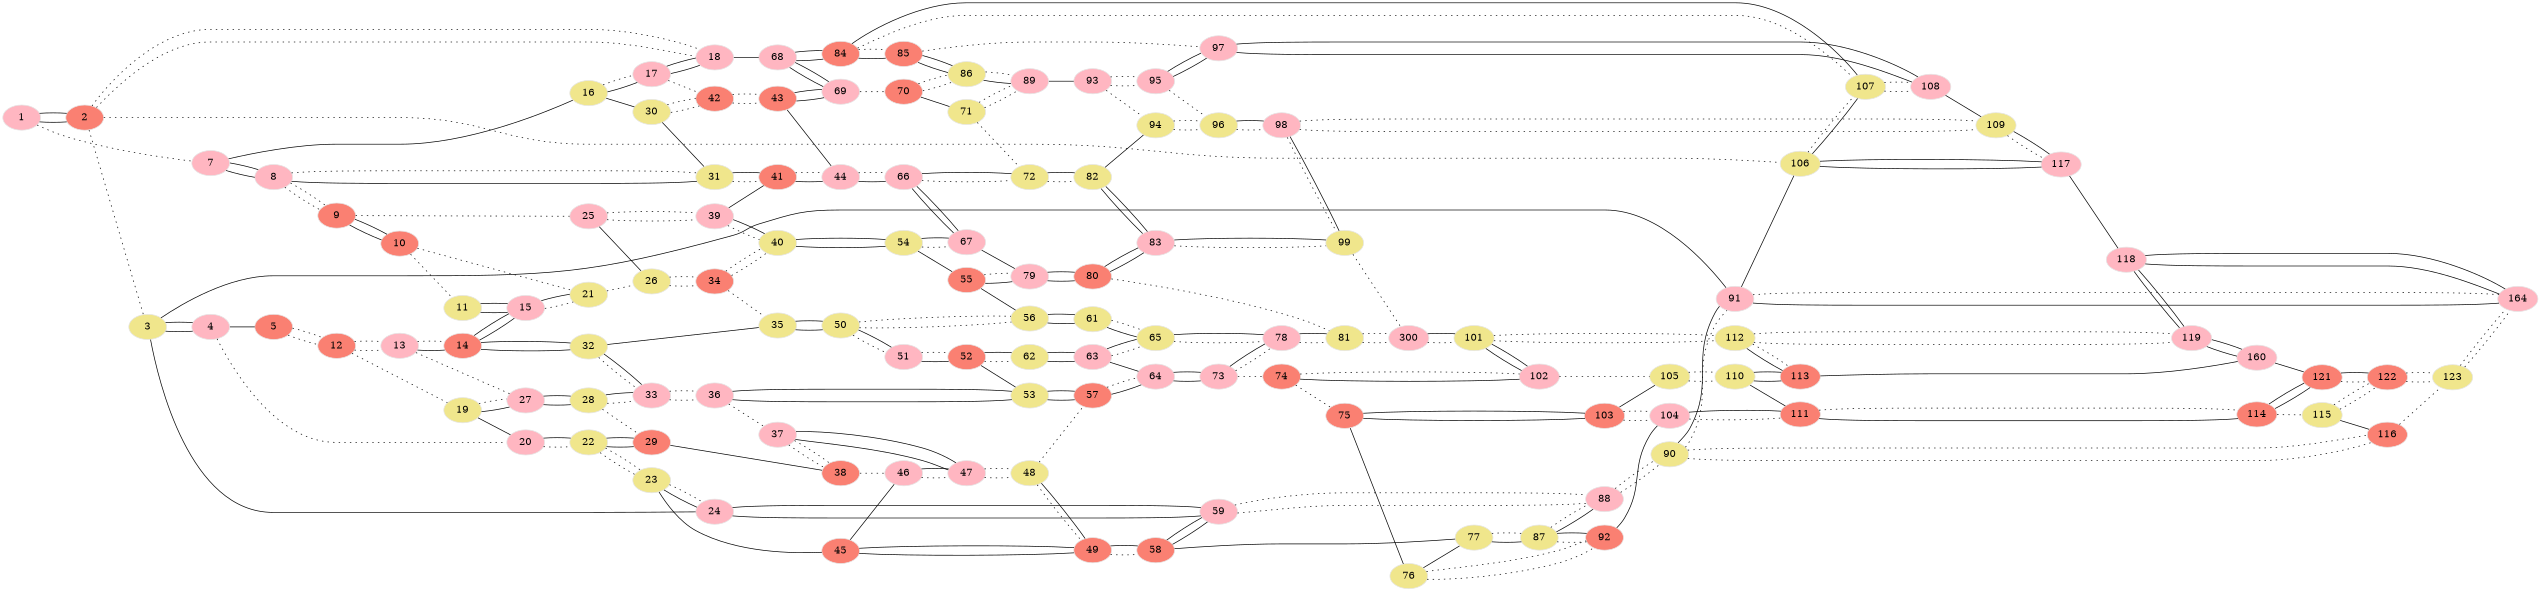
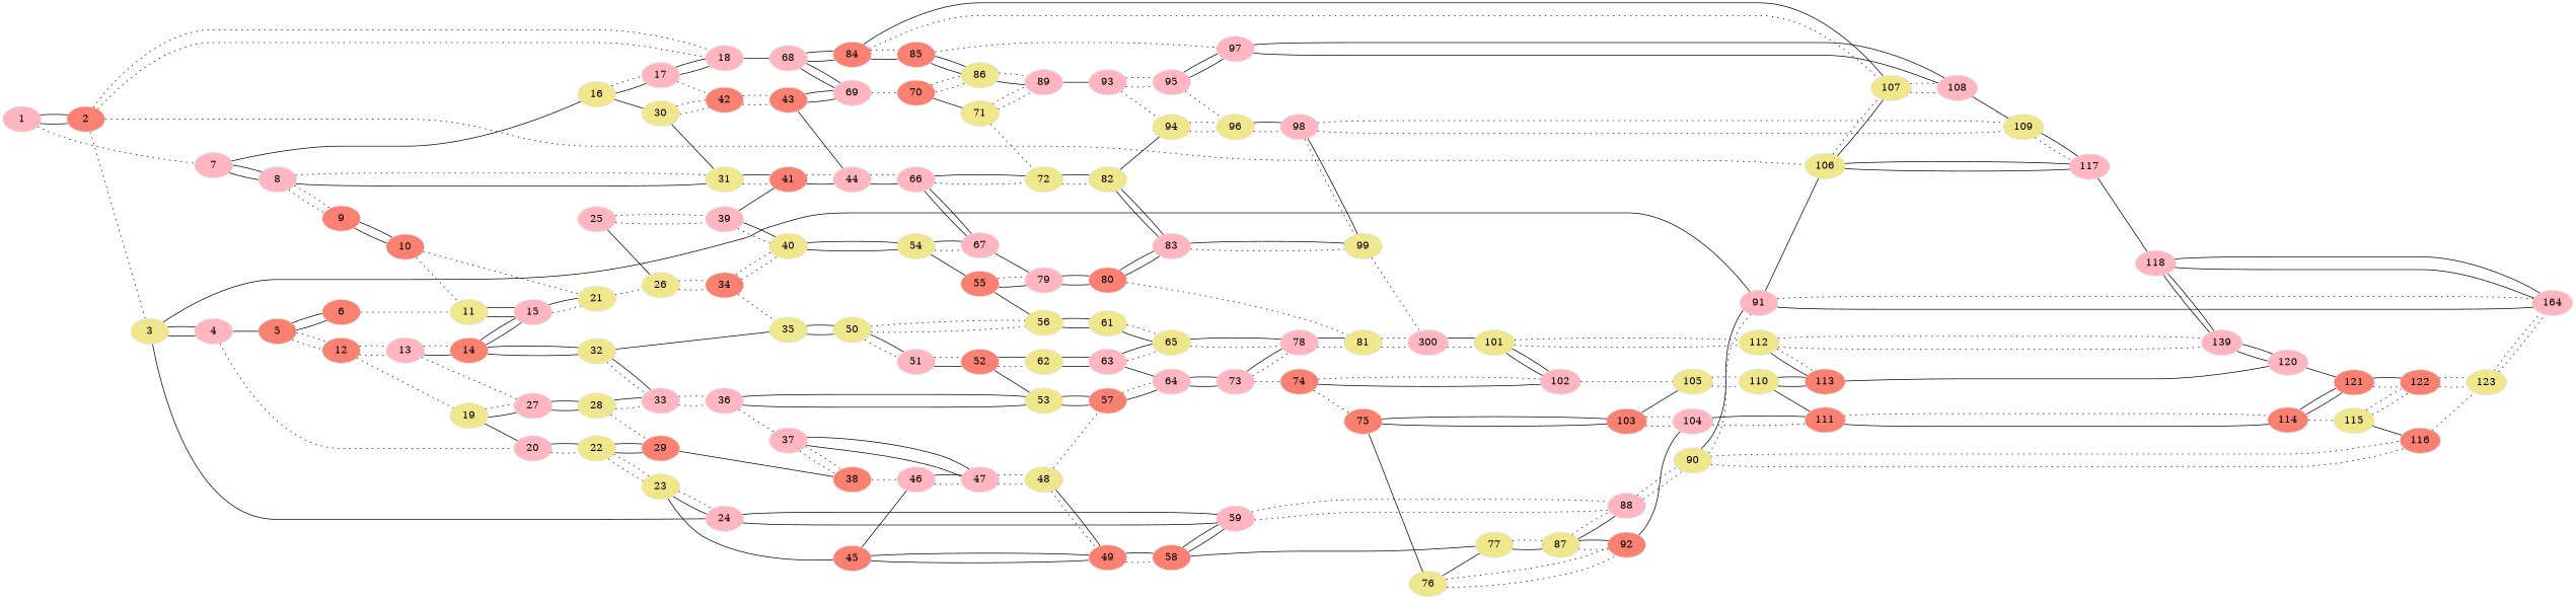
  graph {
    rankdir=LR
    node [color=gray90 fillcolor=lightpink style=filled]
    edge [style=solid]
    2 [fillcolor=salmon]
    1
    7
    3 [fillcolor=khaki]
    18
    106 [fillcolor=khaki]
    8
    16 [fillcolor=khaki]
    4
    24
    91
    68
    107 [fillcolor=khaki]
    117
    5 [fillcolor=salmon]
    20
    59
    n18 [label=164]
+   6 [fillcolor=salmon]
    12 [fillcolor=salmon]
    22 [fillcolor=khaki]
    11 [fillcolor=khaki]
    13
    19 [fillcolor=khaki]
    15
    9 [fillcolor=salmon]
    31 [fillcolor=khaki]
    17
    30 [fillcolor=khaki]
    10 [fillcolor=salmon]
    25
    41 [fillcolor=salmon]
    21 [fillcolor=khaki]
    26 [fillcolor=khaki]
    39
    14 [fillcolor=salmon]
    27
    32 [fillcolor=khaki]
    28 [fillcolor=khaki]
    33
    35 [fillcolor=khaki]
    42 [fillcolor=salmon]
    43 [fillcolor=salmon]
    69
    84 [fillcolor=salmon]
    23 [fillcolor=khaki]
    29 [fillcolor=salmon]
    34 [fillcolor=salmon]
    45 [fillcolor=salmon]
    38 [fillcolor=salmon]
    46
    49 [fillcolor=salmon]
    88
    40 [fillcolor=khaki]
    36
    44
    50 [fillcolor=khaki]
    37
    53 [fillcolor=khaki]
    54 [fillcolor=khaki]
    51
    56 [fillcolor=khaki]
    47
    57 [fillcolor=salmon]
    48 [fillcolor=khaki]
    55 [fillcolor=salmon]
    67
    66
    70 [fillcolor=salmon]
    72 [fillcolor=khaki]
    58 [fillcolor=salmon]
    64
    77 [fillcolor=khaki]
    52 [fillcolor=salmon]
    61 [fillcolor=khaki]
    62 [fillcolor=khaki]
    63
    79
    80 [fillcolor=salmon]
    65 [fillcolor=khaki]
    73
    87 [fillcolor=khaki]
    90 [fillcolor=khaki]
    78
    74 [fillcolor=salmon]
    81 [fillcolor=khaki]
    82 [fillcolor=khaki]
    85 [fillcolor=salmon]
    71 [fillcolor=khaki]
    86 [fillcolor=khaki]
    89
    93
    83
    94 [fillcolor=khaki]
    75 [fillcolor=salmon]
    102
    76 [fillcolor=khaki]
    103 [fillcolor=salmon]
    105 [fillcolor=khaki]
    92 [fillcolor=salmon]
    104
    n102 [label=300]
    99 [fillcolor=khaki]
    101 [fillcolor=khaki]
    96 [fillcolor=khaki]
    97
    108
    116 [fillcolor=salmon]
    95
    123 [fillcolor=khaki]
    111 [fillcolor=salmon]
    98
    109 [fillcolor=khaki]
    112 [fillcolor=khaki]
    113 [fillcolor=salmon]
-   119
+   119 [label=139]
    110 [fillcolor=khaki]
    114 [fillcolor=salmon]
    118
-   120 [label=160]
+   120
    115 [fillcolor=khaki]
    121 [fillcolor=salmon]
    122 [fillcolor=salmon]
    2 -- 3 [style=dotted]
    2 -- 18 [style=dotted]
    2 -- 18 [style=dotted]
    2 -- 106 [style=dotted]
    1 -- 2
    1 -- 2
    1 -- 7 [style=dotted]
    7 -- 8
    7 -- 8
    7 -- 16
    3 -- 4
    3 -- 4
    3 -- 24
    3 -- 91
    18 -- 68
    106 -- 107
    106 -- 107 [style=dotted]
    106 -- 117
    106 -- 117
    8 -- 9 [style=dotted]
    8 -- 9 [style=dotted]
    8 -- 31
    8 -- 31 [style=dotted]
    16 -- 17
    16 -- 17 [style=dotted]
    16 -- 30
    4 -- 5
    4 -- 20 [style=dotted]
    24 -- 59
    24 -- 59
    91 -- 106
    91 -- n18
    91 -- n18 [style=dotted]
    68 -- 69
    68 -- 69
    68 -- 84
    68 -- 84
    107 -- 108 [style=dotted]
    107 -- 108 [style=dotted]
    117 -- 118
+   5 -- 6
+   5 -- 6
    5 -- 12 [style=dotted]
    5 -- 12 [style=dotted]
    20 -- 22 [style=dotted]
    20 -- 22
    59 -- 88 [style=dotted]
    59 -- 88 [style=dotted]
+   6 -- 11 [style=dotted]
    12 -- 13 [style=dotted]
    12 -- 13 [style=dotted]
    12 -- 19 [style=dotted]
    22 -- 23 [style=dotted]
    22 -- 23 [style=dotted]
    22 -- 29
    22 -- 29
    11 -- 15
    11 -- 15
    13 -- 14
    13 -- 14 [style=dotted]
    13 -- 27 [style=dotted]
    19 -- 20
    19 -- 27
    19 -- 27 [style=dotted]
    15 -- 21 [style=dotted]
    15 -- 21
    9 -- 10
    9 -- 10
-   9 -- 25 [style=dotted]
    31 -- 41 [style=dotted]
    31 -- 41
    17 -- 18
    17 -- 18
    17 -- 42 [style=dotted]
    30 -- 31
    30 -- 42 [style=dotted]
    30 -- 42 [style=dotted]
    10 -- 11 [style=dotted]
    10 -- 21 [style=dotted]
    25 -- 26
    25 -- 39 [style=dotted]
    25 -- 39 [style=dotted]
    41 -- 44
    41 -- 44 [style=dotted]
    21 -- 26 [style=dotted]
    26 -- 34 [style=dotted]
    26 -- 34 [style=dotted]
    39 -- 41
    39 -- 40 [style=dotted]
    39 -- 40
    14 -- 15
    14 -- 15
    14 -- 32
    14 -- 32
    27 -- 28
    27 -- 28
    32 -- 33 [style=dotted]
    32 -- 33
    32 -- 35
    28 -- 33 [style=dotted]
    28 -- 33
    28 -- 29 [style=dotted]
    33 -- 36 [style=dotted]
    33 -- 36 [style=dotted]
    35 -- 50
    35 -- 50
    42 -- 43 [style=dotted]
    42 -- 43 [style=dotted]
    43 -- 69
    43 -- 69
    43 -- 44
    69 -- 70 [style=dotted]
    84 -- 107 [style=dotted]
    84 -- 107
    84 -- 85
    84 -- 85 [style=dotted]
    23 -- 24
    23 -- 24 [style=dotted]
    23 -- 45
    29 -- 38
    34 -- 35 [style=dotted]
    34 -- 40 [style=dotted]
    34 -- 40 [style=dotted]
    45 -- 46
    45 -- 49
    45 -- 49
    38 -- 46 [style=dotted]
    46 -- 47 [style=dotted]
    46 -- 47
    49 -- 58 [style=dotted]
    49 -- 58
    88 -- 90 [style=dotted]
    88 -- 90 [style=dotted]
    40 -- 54
    40 -- 54
    36 -- 37 [style=dotted]
    36 -- 53
    36 -- 53
    44 -- 66
    44 -- 66 [style=dotted]
    50 -- 51 [style=dotted]
    50 -- 51
    50 -- 56 [style=dotted]
    50 -- 56 [style=dotted]
    37 -- 38 [style=dotted]
    37 -- 38 [style=dotted]
    37 -- 47
    37 -- 47
    53 -- 57
    53 -- 57
    54 -- 55
    54 -- 67 [style=dotted]
    54 -- 67
    51 -- 52
    51 -- 52 [style=dotted]
    56 -- 61
    56 -- 61
    47 -- 48 [style=dotted]
    47 -- 48 [style=dotted]
    57 -- 64
    57 -- 64 [style=dotted]
    48 -- 49 [style=dotted]
    48 -- 49
    48 -- 57 [style=dotted]
    55 -- 56
    55 -- 79
    55 -- 79 [style=dotted]
    67 -- 79
    66 -- 67
    66 -- 67
    66 -- 72 [style=dotted]
    66 -- 72
    70 -- 71
    70 -- 86 [style=dotted]
    70 -- 86 [style=dotted]
    72 -- 82 [style=dotted]
    72 -- 82
    58 -- 59
    58 -- 59
    58 -- 77
    64 -- 73
    64 -- 73
    77 -- 87
    77 -- 87 [style=dotted]
    52 -- 53
    52 -- 62 [style=dotted]
    52 -- 62
    61 -- 65
    61 -- 65 [style=dotted]
    62 -- 63
    62 -- 63
    63 -- 64
    63 -- 65 [style=dotted]
    63 -- 65
    79 -- 80
    79 -- 80
    80 -- 81 [style=dotted]
    80 -- 83
    80 -- 83
    65 -- 78 [style=dotted]
    65 -- 78
    73 -- 78 [style=dotted]
    73 -- 78
    73 -- 74 [style=dotted]
    87 -- 88
    87 -- 88 [style=dotted]
    87 -- 92 [style=dotted]
    87 -- 92
    90 -- 91 [style=dotted]
    90 -- 91
    90 -- 116 [style=dotted]
    90 -- 116 [style=dotted]
    78 -- 81 [style=dotted]
    78 -- 81
    74 -- 75 [style=dotted]
    74 -- 102
    74 -- 102 [style=dotted]
    81 -- n102 [style=dotted]
    81 -- n102 [style=dotted]
    82 -- 83
    82 -- 83
    82 -- 94
    85 -- 86
    85 -- 86
    85 -- 97 [style=dotted]
    71 -- 72 [style=dotted]
    71 -- 89 [style=dotted]
    71 -- 89 [style=dotted]
    86 -- 89
    86 -- 89 [style=dotted]
    89 -- 93
    93 -- 94 [style=dotted]
    93 -- 95 [style=dotted]
    93 -- 95 [style=dotted]
    83 -- 99 [style=dotted]
    83 -- 99
    94 -- 96 [style=dotted]
    94 -- 96 [style=dotted]
    75 -- 76
    75 -- 103
    75 -- 103
    102 -- 105 [style=dotted]
    76 -- 77
    76 -- 92 [style=dotted]
    76 -- 92 [style=dotted]
    103 -- 105
    103 -- 104 [style=dotted]
    103 -- 104 [style=dotted]
    105 -- 110 [style=dotted]
    105 -- 110 [style=dotted]
    92 -- 104
    104 -- 111 [style=dotted]
    104 -- 111
    n102 -- 101 [style=dotted]
    n102 -- 101
    99 -- n102 [style=dotted]
    101 -- 102
    101 -- 102
    101 -- 112 [style=dotted]
    101 -- 112 [style=dotted]
    96 -- 98 [style=dotted]
    96 -- 98
    97 -- 108
    97 -- 108
    108 -- 109
    116 -- 123 [style=dotted]
    95 -- 96 [style=dotted]
    95 -- 97
    95 -- 97
    123 -- n18 [style=dotted]
    123 -- n18 [style=dotted]
    111 -- 114
    111 -- 114 [style=dotted]
    98 -- 99 [style=dotted]
    98 -- 99
    98 -- 109 [style=dotted]
    98 -- 109 [style=dotted]
    109 -- 117 [style=dotted]
    109 -- 117
    112 -- 113
    112 -- 113 [style=dotted]
    112 -- 119 [style=dotted]
    112 -- 119 [style=dotted]
    113 -- 120
    119 -- 120
    119 -- 120
    110 -- 111
    110 -- 113
    110 -- 113
    114 -- 115 [style=dotted]
    114 -- 121
    114 -- 121
    118 -- n18
    118 -- n18
    118 -- 119
    118 -- 119
    120 -- 121
    115 -- 116
    115 -- 122 [style=dotted]
    115 -- 122 [style=dotted]
    121 -- 122 [style=dotted]
    121 -- 122
    122 -- 123 [style=dotted]
    122 -- 123 [style=dotted]
  }
